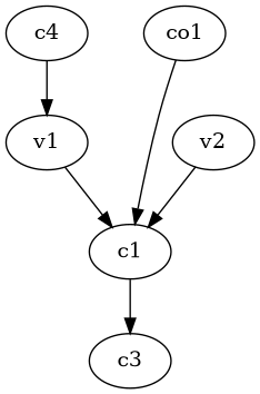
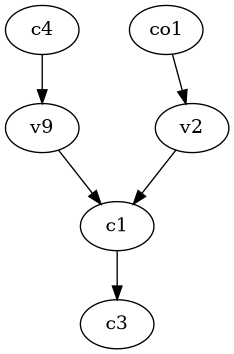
  strict digraph {
    edge [weight=1]
    n1 [label=c4]
-   v1
+   v1 [label=v9]
    c1
    c3
    v2
    co1
    n1 -> v1
    v1 -> c1
    c1 -> c3
    v2 -> c1
-   co1 -> c1
+   co1 -> v2
  }
